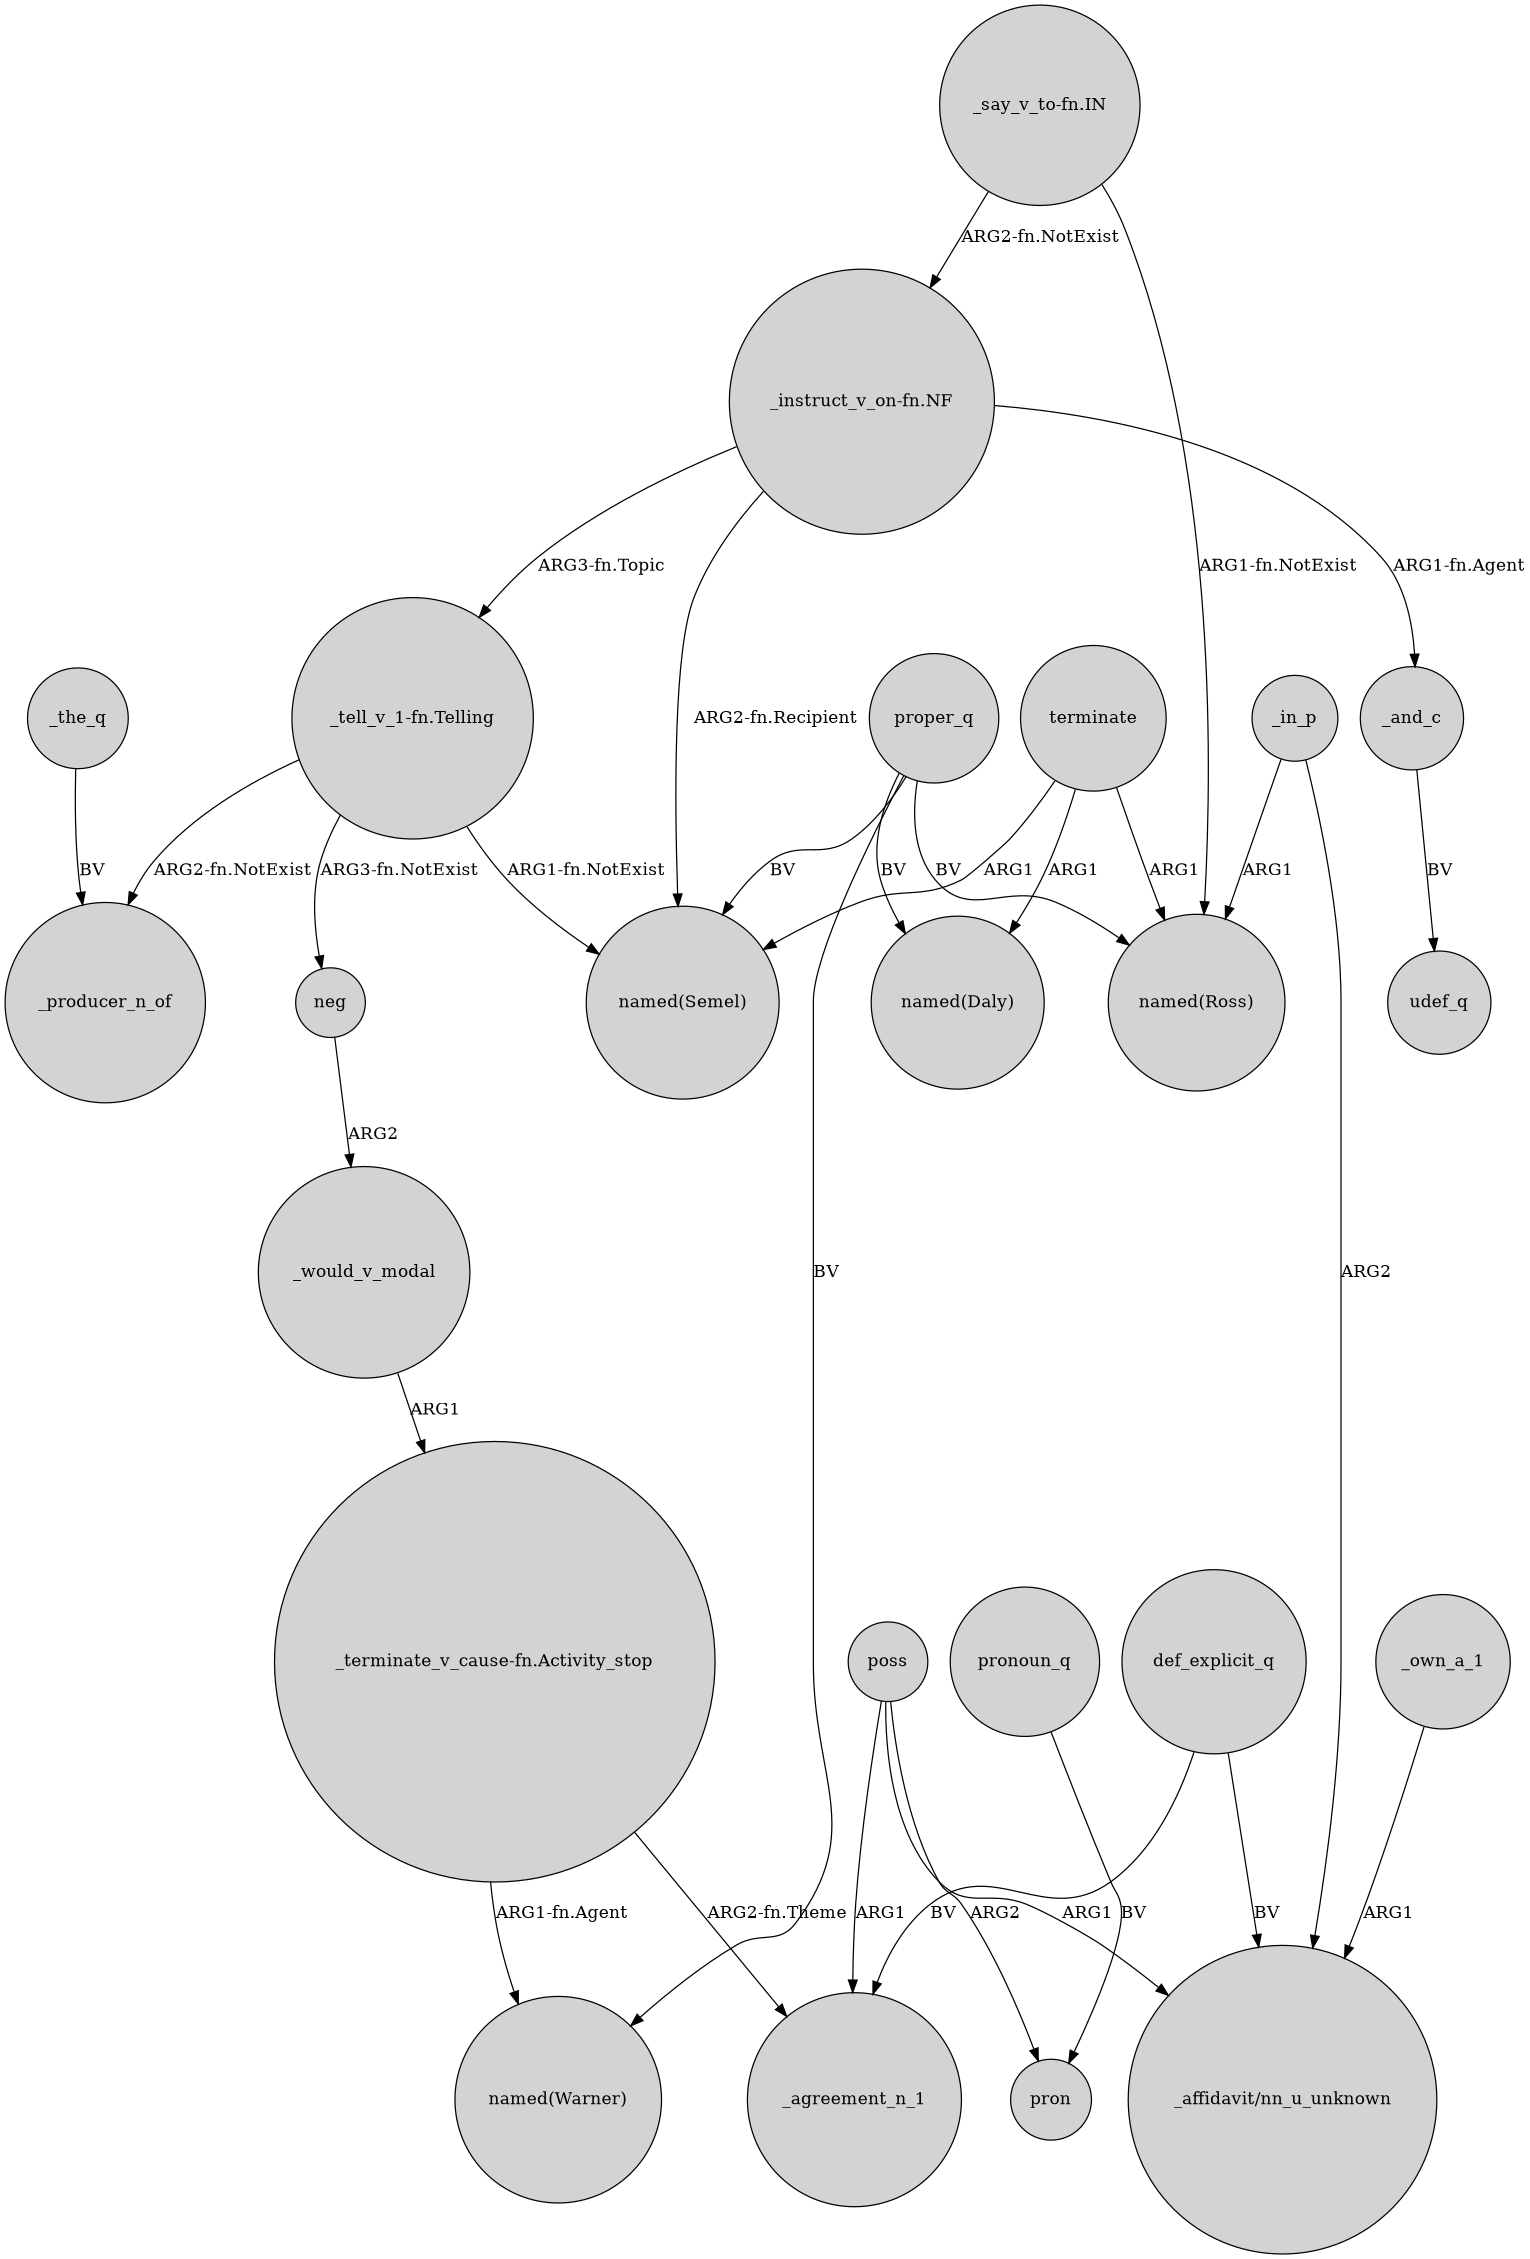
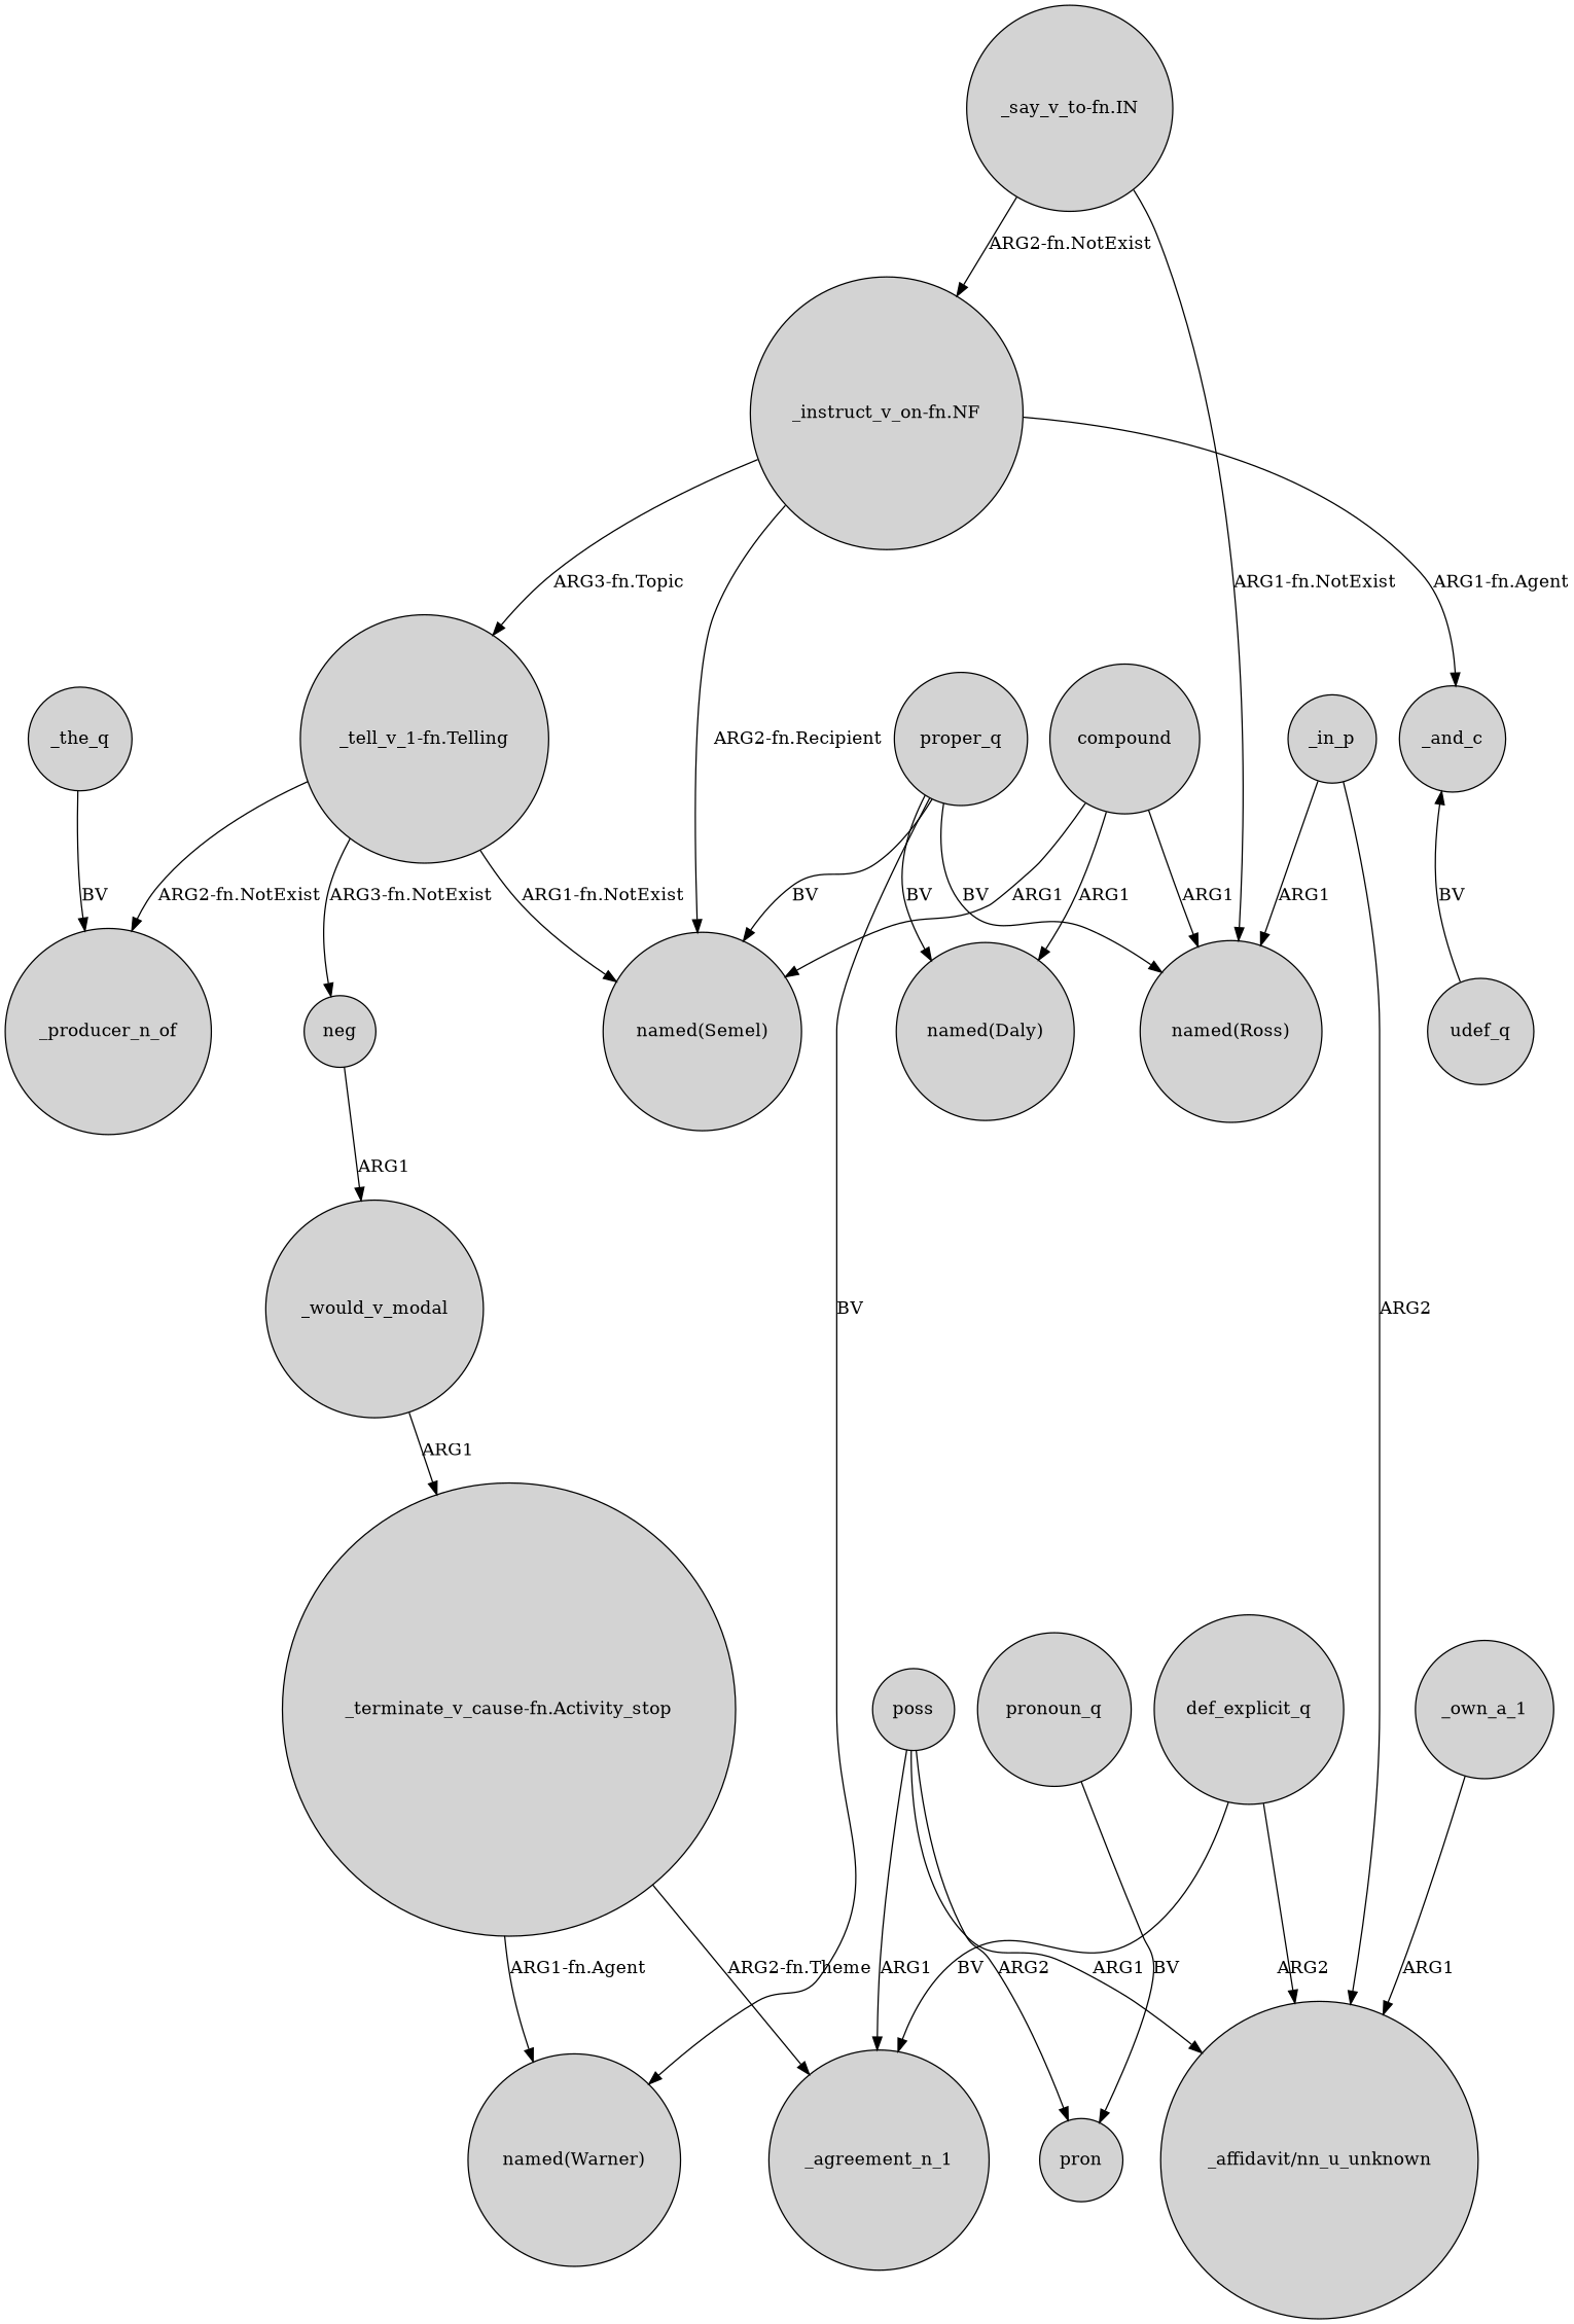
  digraph {
    node [shape=circle style=filled]
    _the_q
    _producer_n_of
    "_tell_v_1-fn.Telling"
    neg
    "named(Semel)"
    _would_v_modal
    "_terminate_v_cause-fn.Activity_stop"
    _agreement_n_1
    "named(Warner)"
    poss
    pron
    "_affidavit/nn_u_unknown"
    _own_a_1
    proper_q
    "named(Daly)"
    "named(Ross)"
    "_say_v_to-fn.IN"
    "_instruct_v_on-fn.NF"
    _and_c
-   compound [label=terminate]
+   compound
    udef_q
    def_explicit_q
    _in_p
    pronoun_q
    _the_q -> _producer_n_of [label=BV]
    "_tell_v_1-fn.Telling" -> _producer_n_of [label="ARG2-fn.NotExist"]
    "_tell_v_1-fn.Telling" -> neg [label="ARG3-fn.NotExist"]
    "_tell_v_1-fn.Telling" -> "named(Semel)" [label="ARG1-fn.NotExist"]
-   neg -> _would_v_modal [label=ARG2]
+   neg -> _would_v_modal [label=ARG1]
    _would_v_modal -> "_terminate_v_cause-fn.Activity_stop" [label=ARG1]
    "_terminate_v_cause-fn.Activity_stop" -> _agreement_n_1 [label="ARG2-fn.Theme"]
    "_terminate_v_cause-fn.Activity_stop" -> "named(Warner)" [label="ARG1-fn.Agent"]
    poss -> _agreement_n_1 [label=ARG1]
    poss -> pron [label=ARG2]
    poss -> "_affidavit/nn_u_unknown" [label=ARG1]
    _own_a_1 -> "_affidavit/nn_u_unknown" [label=ARG1]
    proper_q -> "named(Semel)" [label=BV]
    proper_q -> "named(Warner)" [label=BV]
    proper_q -> "named(Daly)" [label=BV]
    proper_q -> "named(Ross)" [label=BV]
    "_say_v_to-fn.IN" -> "named(Ross)" [label="ARG1-fn.NotExist"]
    "_say_v_to-fn.IN" -> "_instruct_v_on-fn.NF" [label="ARG2-fn.NotExist"]
    "_instruct_v_on-fn.NF" -> "_tell_v_1-fn.Telling" [label="ARG3-fn.Topic"]
    "_instruct_v_on-fn.NF" -> "named(Semel)" [label="ARG2-fn.Recipient"]
    "_instruct_v_on-fn.NF" -> _and_c [label="ARG1-fn.Agent"]
    compound -> "named(Semel)" [label=ARG1]
    compound -> "named(Daly)" [label=ARG1]
    compound -> "named(Ross)" [label=ARG1]
-   _and_c -> udef_q [label=BV]
+   udef_q -> _and_c [label=BV]
    def_explicit_q -> _agreement_n_1 [label=BV]
-   def_explicit_q -> "_affidavit/nn_u_unknown" [label=BV]
+   def_explicit_q -> "_affidavit/nn_u_unknown" [label=ARG2]
    _in_p -> "_affidavit/nn_u_unknown" [label=ARG2]
    _in_p -> "named(Ross)" [label=ARG1]
    pronoun_q -> pron [label=BV]
  }
